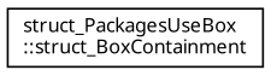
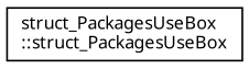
  digraph {
    rankdir=LR
    fontname="Noto Sans"
-   n1 [color=black fillcolor=white fontname="Noto Sans" fontsize=10 height=0.2 label="struct_PackagesUseBox\l::struct_BoxContainment" shape=record style=filled width=0.4]
+   n1 [color=black fillcolor=white fontname="Noto Sans" fontsize=10 height=0.2 label="struct_PackagesUseBox\l::struct_PackagesUseBox" shape=record style=filled width=0.4]
  }
